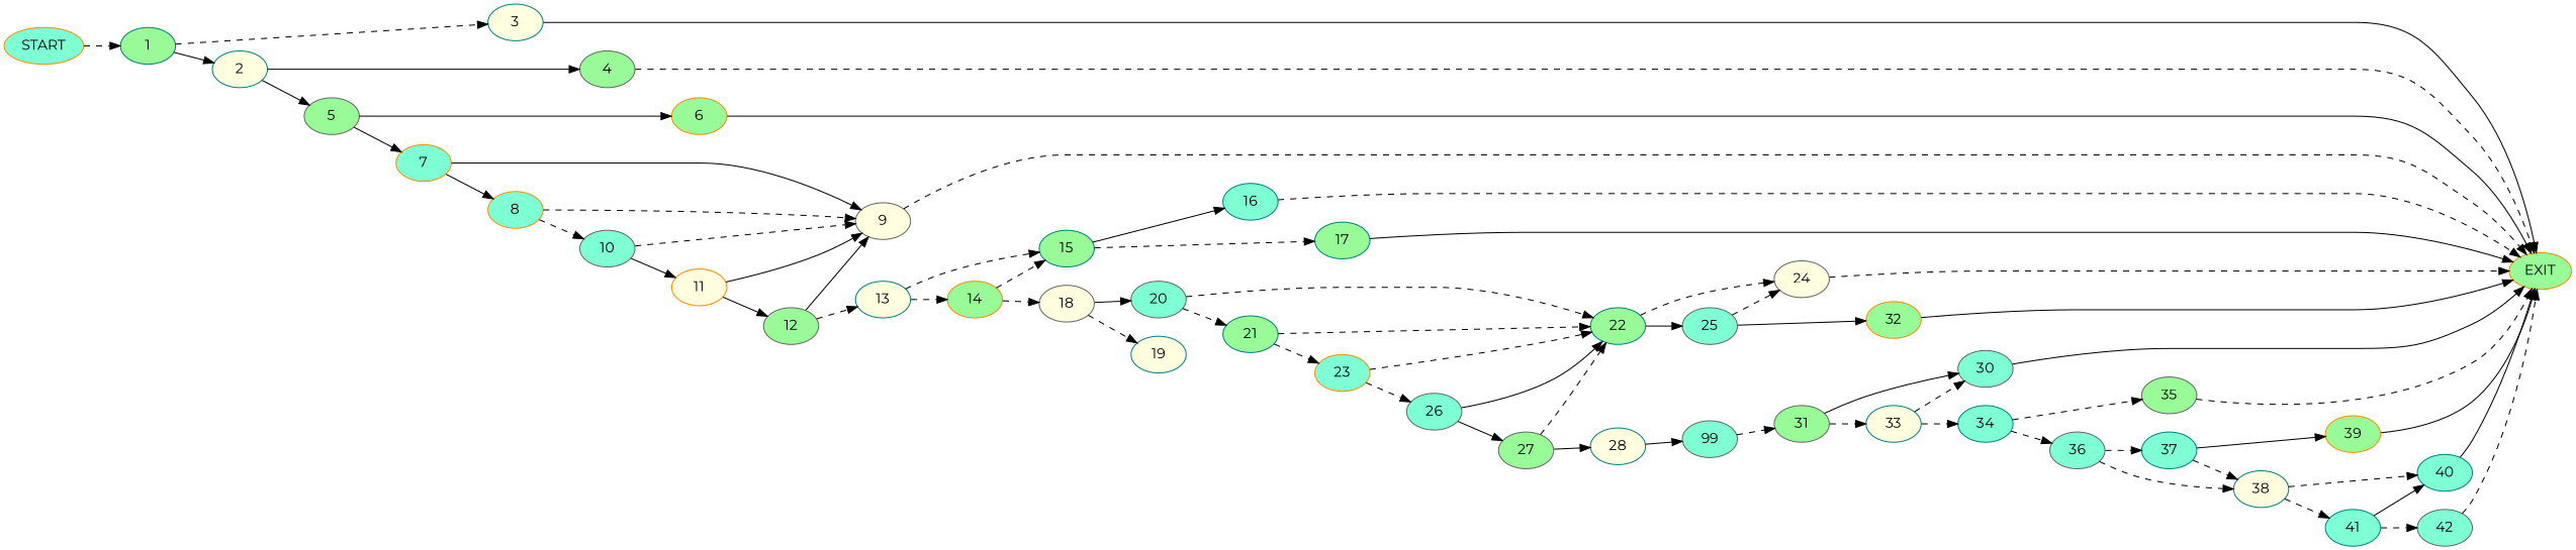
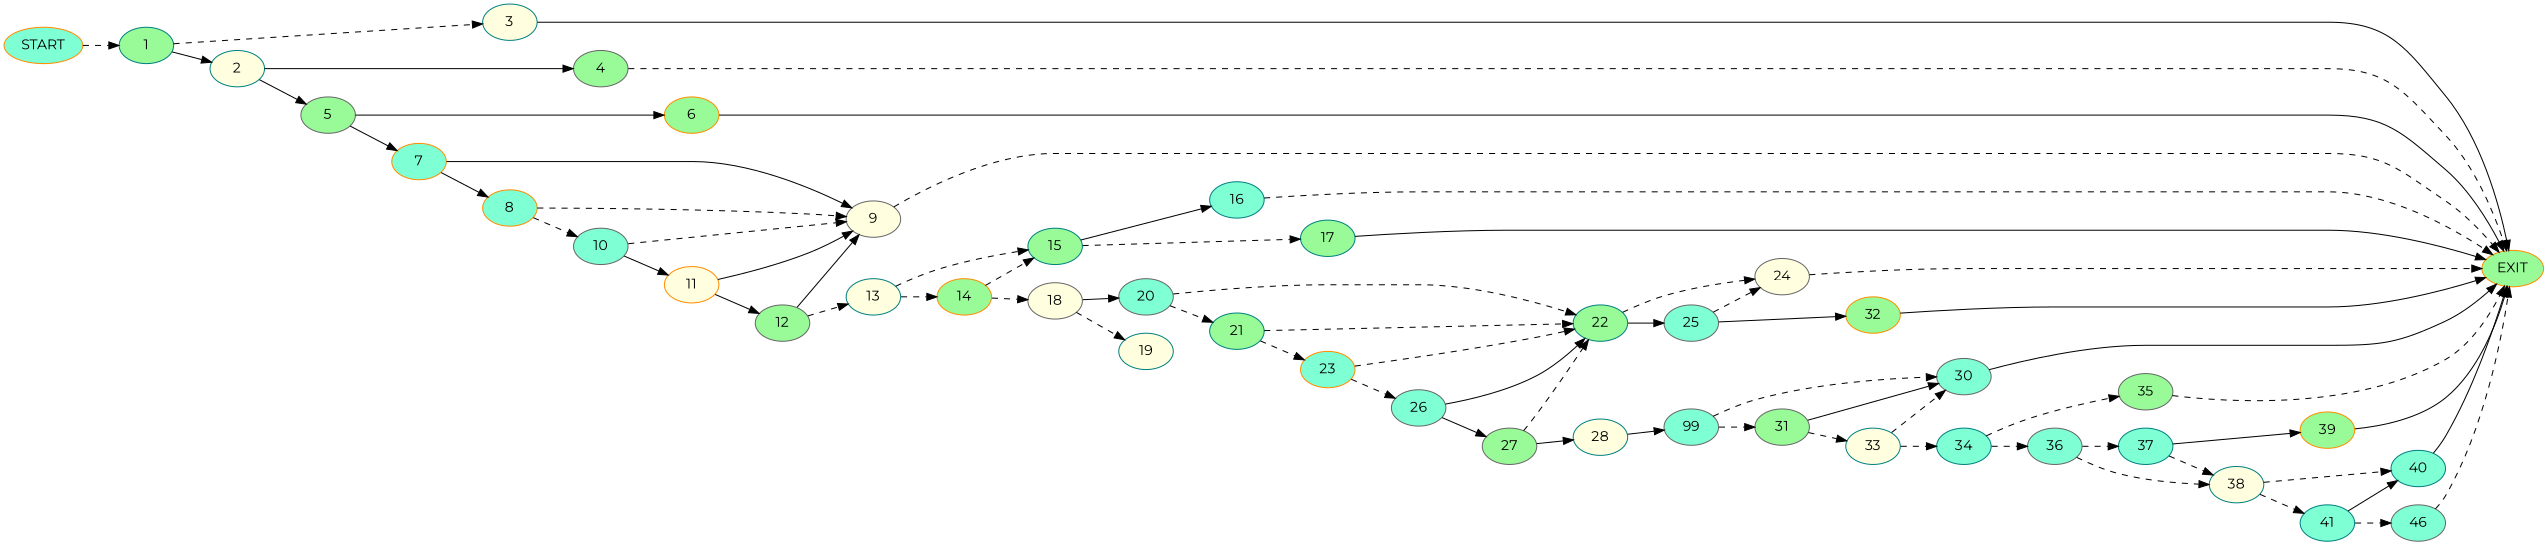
  digraph {
    fontname=Montserrat
    rankdir=LR
    node [color=teal fillcolor=aquamarine fontname=Montserrat style=filled]
    edge [fontname=Montserrat style=dashed]
    n1 [color=darkorange label=START]
    1 [fillcolor=palegreen]
    2 [fillcolor=lightyellow]
    3 [fillcolor=lightyellow]
    n5 [color=darkorange fillcolor=palegreen label=EXIT]
    4 [color=gray40 fillcolor=palegreen]
    5 [color=gray40 fillcolor=palegreen]
    6 [color=darkorange fillcolor=palegreen]
    7 [color=darkorange]
    8 [color=darkorange]
    9 [color=gray40 fillcolor=lightyellow]
    10 [color=gray40]
    11 [color=darkorange fillcolor=lightyellow]
    12 [color=gray40 fillcolor=palegreen]
    13 [fillcolor=lightyellow]
    14 [color=darkorange fillcolor=palegreen]
    15 [fillcolor=palegreen]
    18 [color=gray40 fillcolor=lightyellow]
    16
    17 [fillcolor=palegreen]
    19 [fillcolor=lightyellow]
    20 [color=gray40]
    21 [fillcolor=palegreen]
    22 [fillcolor=palegreen]
    23 [color=darkorange]
    24 [color=gray40 fillcolor=lightyellow]
    25 [color=gray40]
    26 [color=gray40]
    32 [color=darkorange fillcolor=palegreen]
    27 [color=gray40 fillcolor=palegreen]
    28 [fillcolor=lightyellow]
    n32 [color=gray40 label=99]
    30 [color=gray40]
    31 [color=gray40 fillcolor=palegreen]
    33 [fillcolor=lightyellow]
    34
    35 [color=gray40 fillcolor=palegreen]
    36 [color=gray40]
    37
    38 [fillcolor=lightyellow]
    39 [color=darkorange fillcolor=palegreen]
    40
    41
-   42 [color=gray40]
+   42 [color=gray40 label=46]
    n1 -> 1
    1 -> 2 [style=solid]
    1 -> 3
    2 -> 4 [style=solid]
    2 -> 5 [style=solid]
    3 -> n5 [style=solid]
    4 -> n5
    5 -> 6 [style=solid]
    5 -> 7 [style=solid]
    6 -> n5 [style=solid]
    7 -> 8 [style=solid]
    7 -> 9 [style=solid]
    8 -> 9
    8 -> 10
    9 -> n5
    10 -> 9
    10 -> 11 [style=solid]
    11 -> 9 [style=solid]
    11 -> 12 [style=solid]
    12 -> 9 [style=solid]
    12 -> 13
    13 -> 14
    13 -> 15
    14 -> 15
    14 -> 18
    15 -> 16 [style=solid]
    15 -> 17
    18 -> 19
    18 -> 20 [style=solid]
    16 -> n5
    17 -> n5 [style=solid]
    20 -> 21
    20 -> 22
    21 -> 22
    21 -> 23
    22 -> 24
    22 -> 25 [style=solid]
    23 -> 22
    23 -> 26
    24 -> n5
    25 -> 24
    25 -> 32 [style=solid]
    26 -> 22 [style=solid]
    26 -> 27 [style=solid]
    32 -> n5 [style=solid]
    27 -> 22
    27 -> 28 [style=solid]
    28 -> n32 [style=solid]
+   n32 -> 30
    n32 -> 31
    30 -> n5 [style=solid]
    31 -> 30 [style=solid]
    31 -> 33
    33 -> 30
    33 -> 34
    34 -> 35
    34 -> 36
    35 -> n5
    36 -> 37
    36 -> 38
    37 -> 38
    37 -> 39 [style=solid]
    38 -> 40
    38 -> 41
    39 -> n5 [style=solid]
    40 -> n5 [style=solid]
    41 -> 40 [style=solid]
    41 -> 42
    42 -> n5
  }
